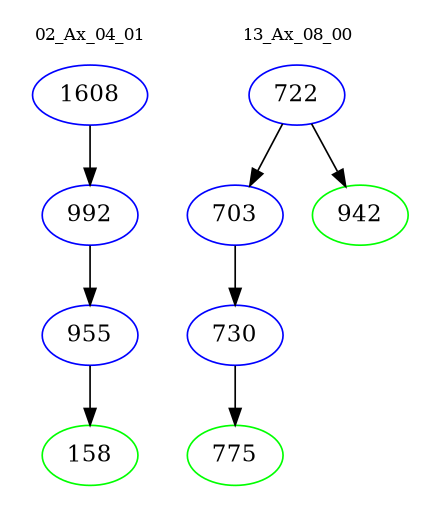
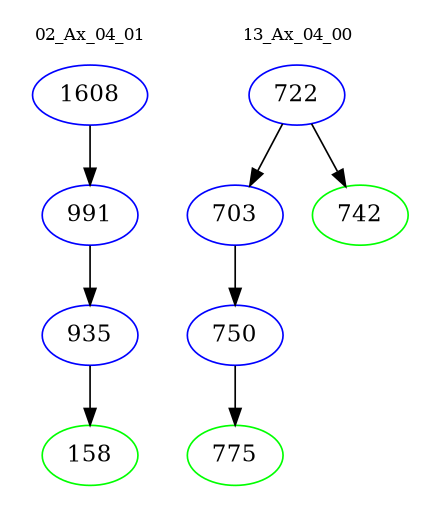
  digraph {
    node [color=blue]
    edge [color=black]
    n1 [label=1608]
-   n2 [label=992]
-   n3 [label=955]
+   n2 [label=991]
+   n3 [label=935]
    n4 [color=green label=158]
    n5 [label=722]
    n6 [label=703]
-   n7 [color=green label=942]
-   n8 [label=730]
+   n7 [color=green label=742]
+   n8 [label=750]
    n9 [color=green label=775]
    subgraph cluster_1 {
      color=white
      fontsize=10
      label="02_Ax_04_01"
      n1
      n2
      n3
      n4
    }
    subgraph cluster_2 {
      color=white
      fontsize=10
-     label="13_Ax_08_00"
+     label="13_Ax_04_00"
      n5
      n6
      n7
      n8
      n9
    }
    n1 -> n2
    n2 -> n3
    n3 -> n4
    n5 -> n6
    n5 -> n7
    n6 -> n8
    n8 -> n9
  }
